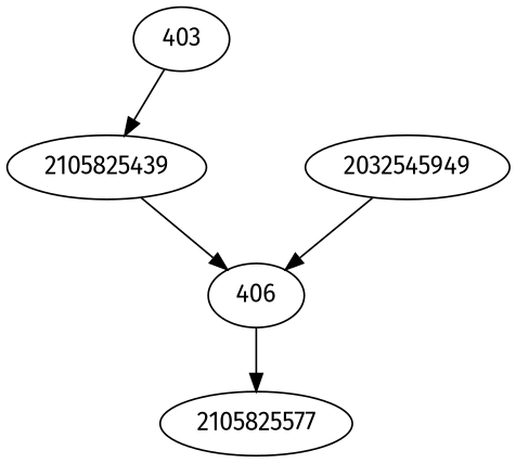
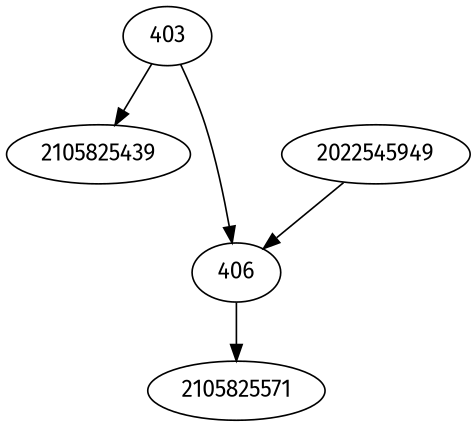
  strict digraph {
    fontname="Fira Sans"
    node [fontname="Fira Sans"]
    edge [fontname="Fira Sans"]
    403
    2105825439
    406
-   2022545949 [label=2032545949]
-   2105825571 [label=2105825577]
+   2022545949
+   2105825571
    403 -> 2105825439
-   2105825439 -> 406
+   403 -> 406
    406 -> 2105825571
    2022545949 -> 406
  }
